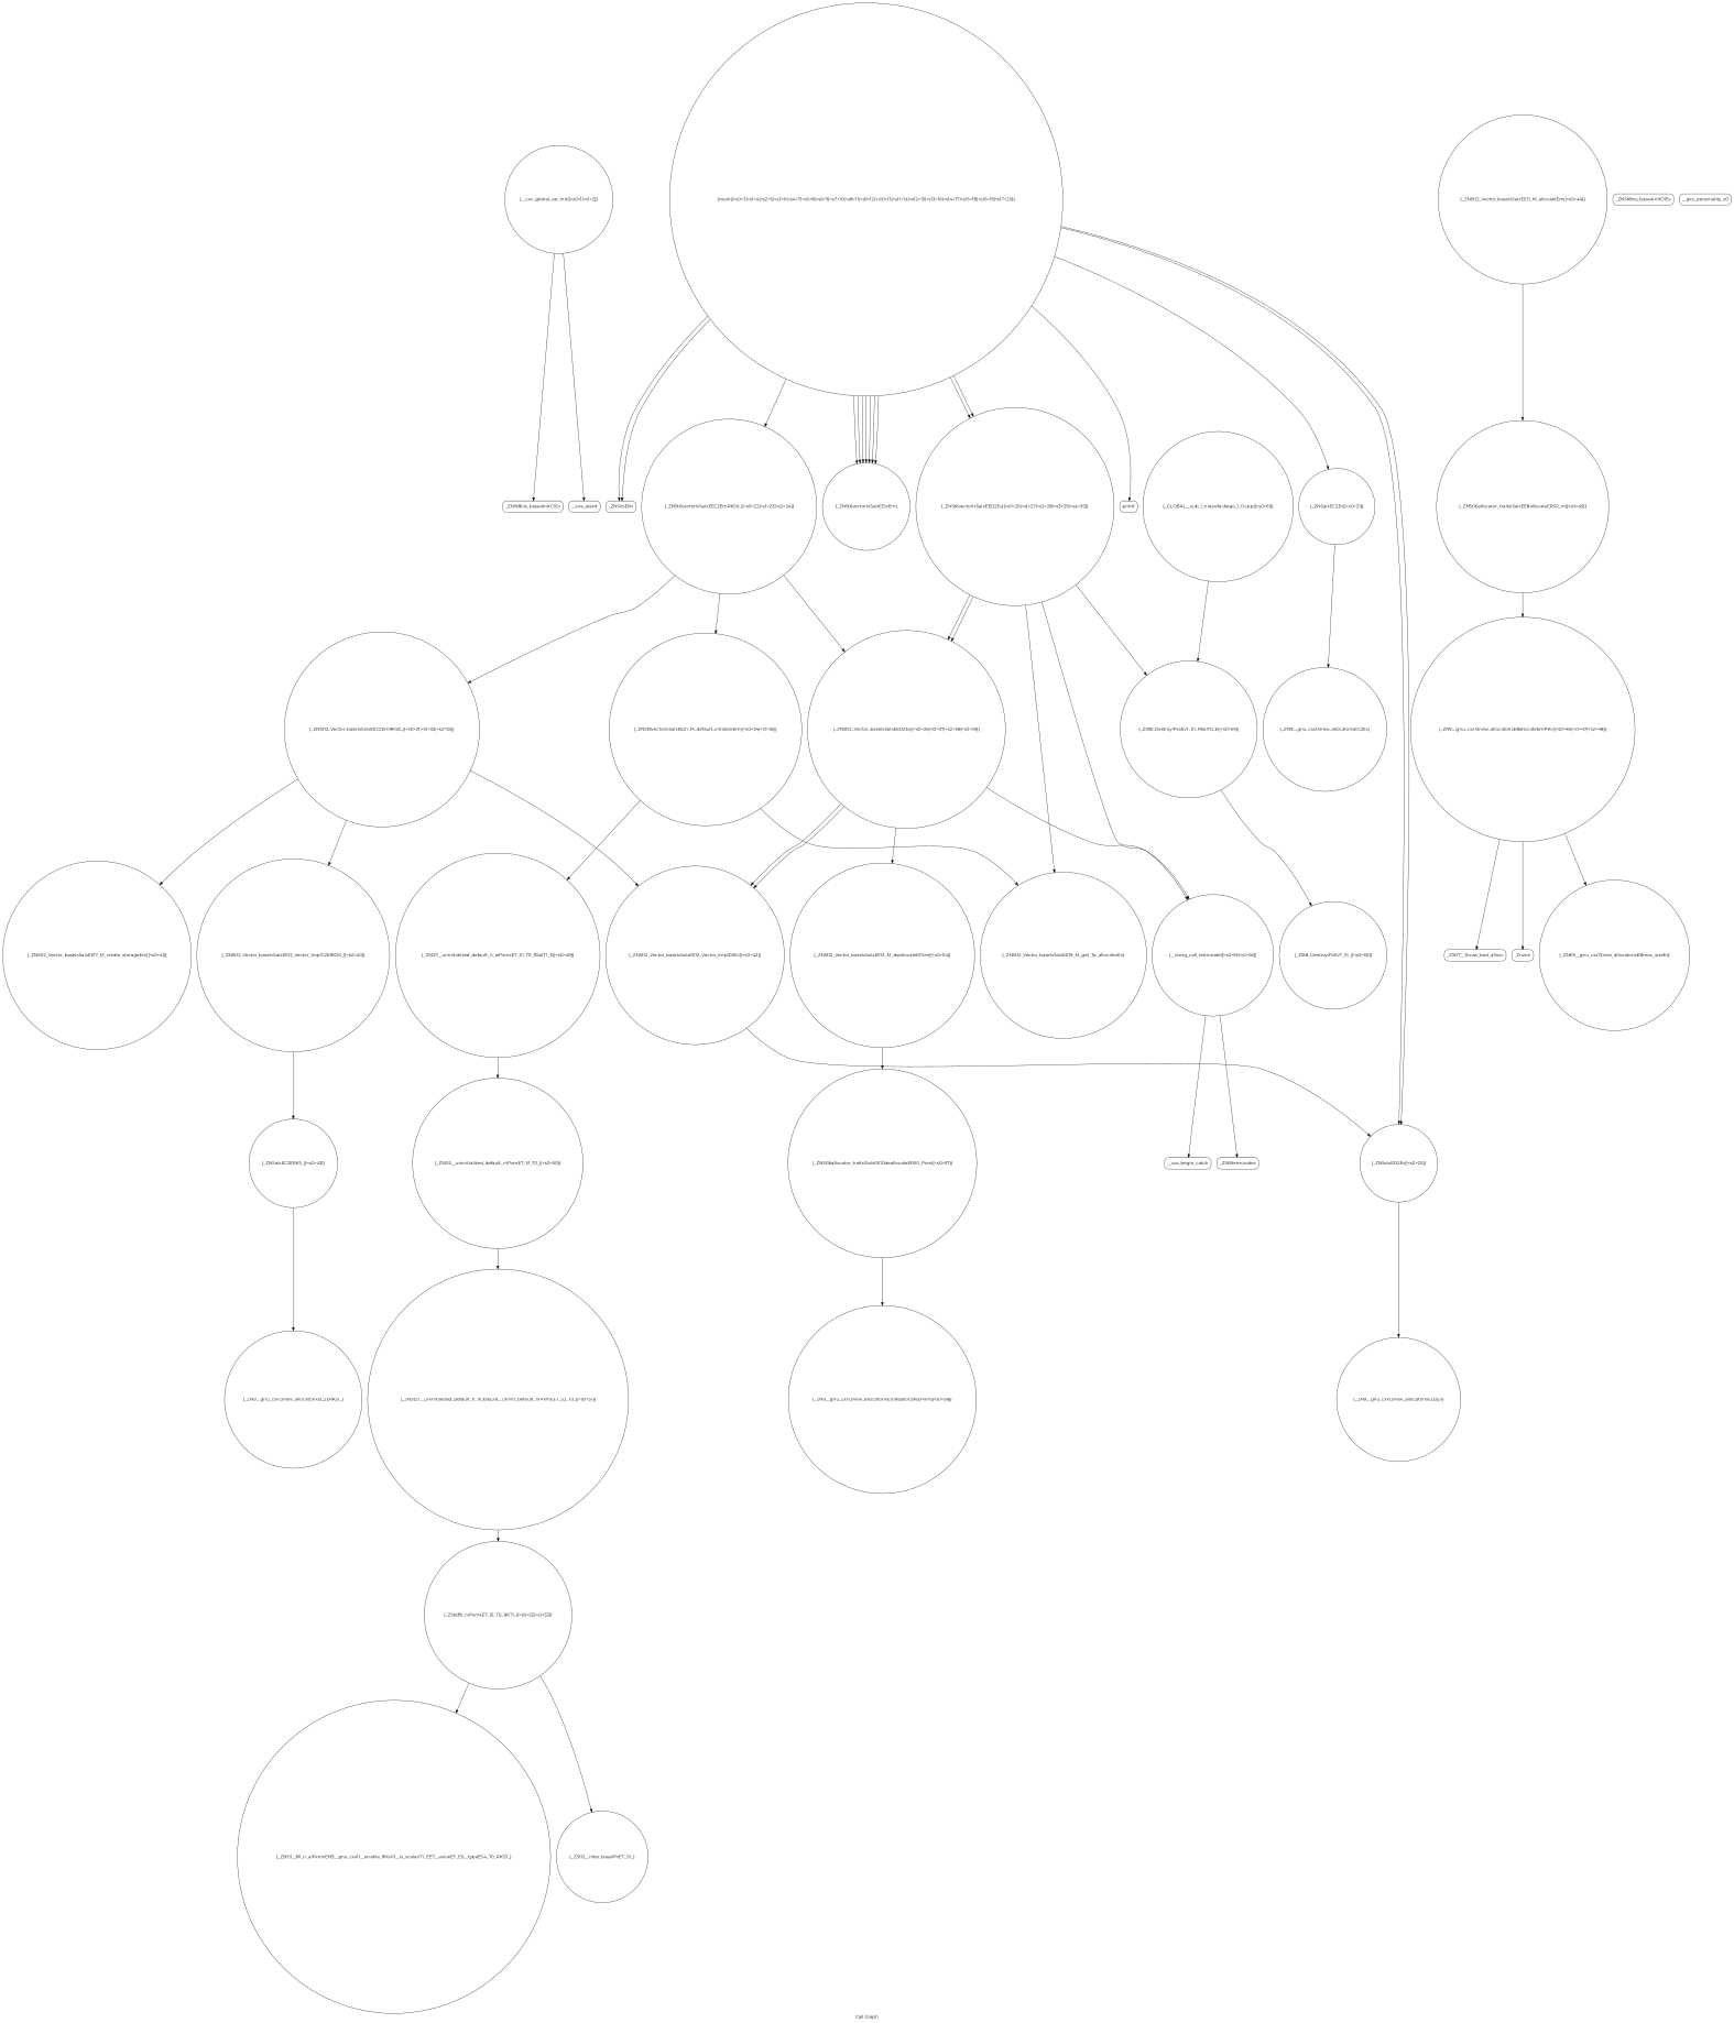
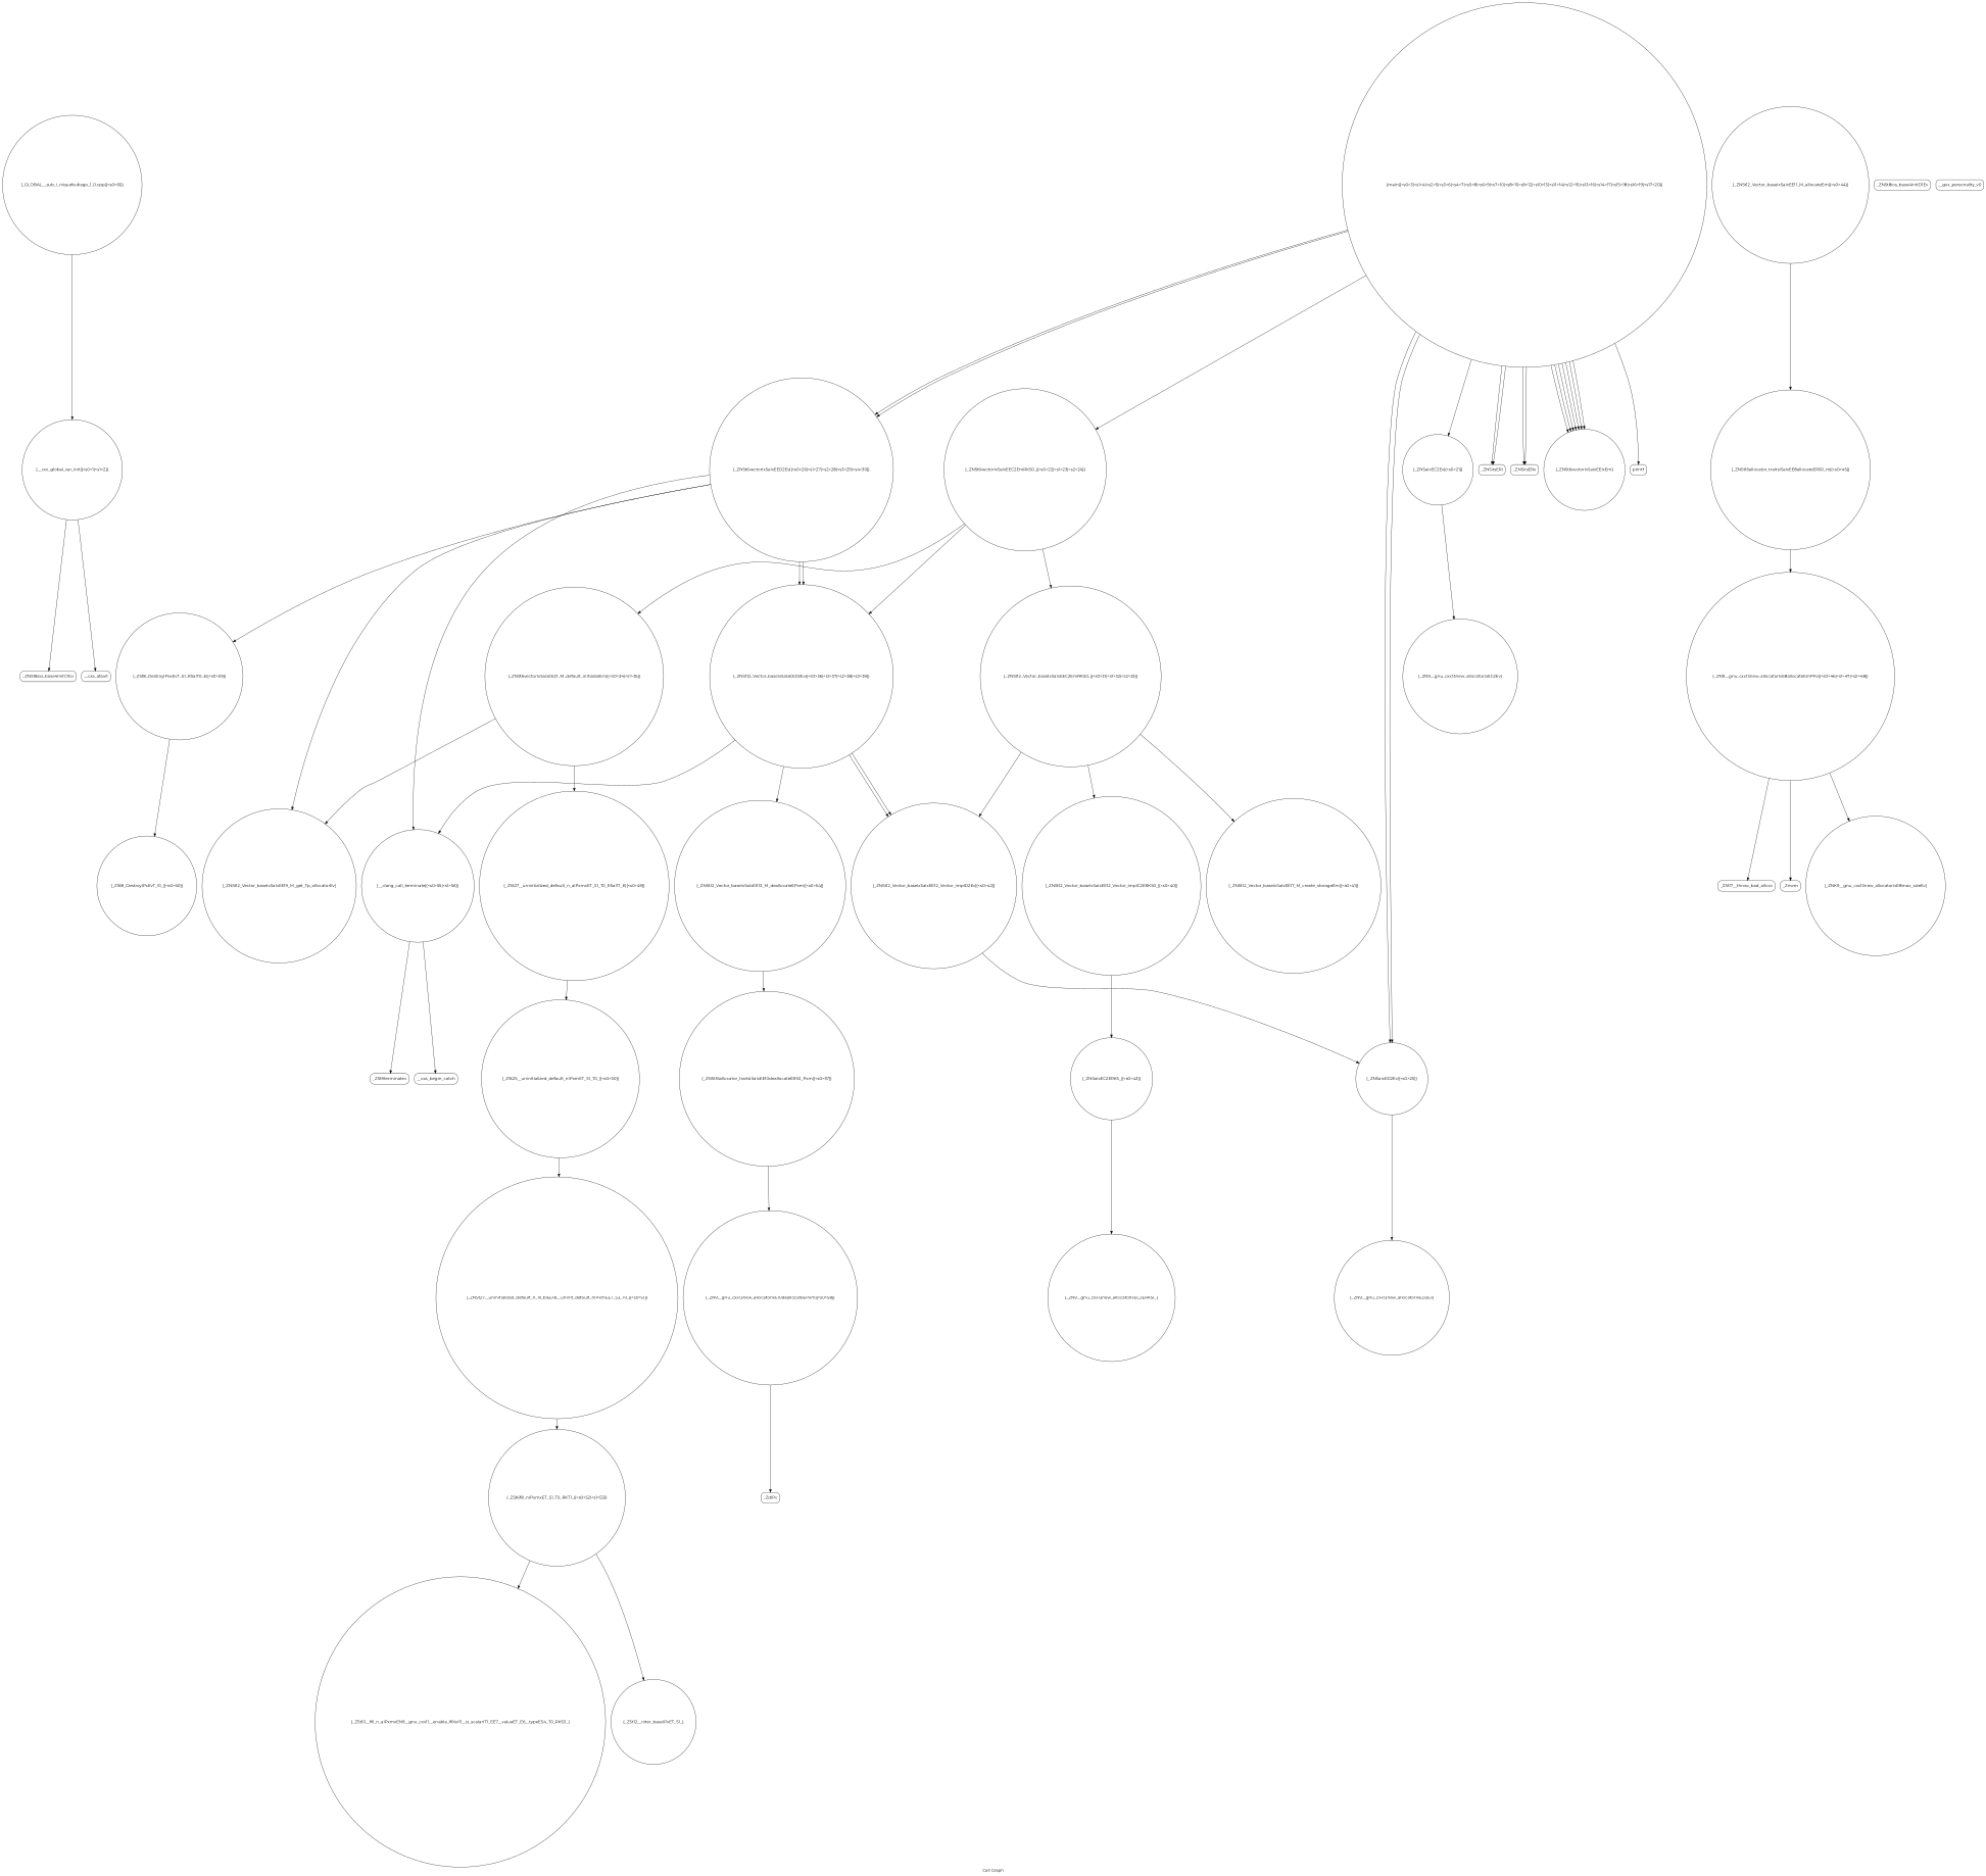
  digraph {
    fontname=Montserrat
    label="Call Graph"
    node [fontname=Montserrat shape=circle]
    edge [color=black fontname=Montserrat tailport=s0]
    n1 [label="{__cxx_global_var_init|{<s0>1|<s1>2}}"]
    n2 [label="{_ZNSt8ios_base4InitC1Ev}" shape=Mrecord]
    n3 [label="{__cxa_atexit}" shape=Mrecord]
    n4 [label="{_ZSt8_DestroyIPxEvT_S1_|{<s0>60}}"]
    n5 [label="{_ZNSaIxEC2Ev|{<s0>21}}"]
    n6 [label="{_ZN9__gnu_cxx13new_allocatorIxEC2Ev}"]
    n7 [label="{_ZNSt12_Vector_baseIxSaIxEE12_Vector_implD2Ev|{<s0>42}}"]
    n8 [label="{_ZNSaIxED2Ev|{<s0>25}}"]
    n9 [label="{_ZN9__gnu_cxx13new_allocatorIxED2Ev}"]
    n10 [label="{_ZSt17__throw_bad_allocv}" shape=Mrecord]
    n11 [label="{_ZSt10__fill_n_aIPxmxEN9__gnu_cxx11__enable_ifIXsr11__is_scalarIT1_EE7__valueET_E6__typeES4_T0_RKS3_}"]
    n12 [label="{_ZN9__gnu_cxx13new_allocatorIxE10deallocateEPxm|{<s0>58}}"]
+   n13 [label="{_ZdlPv}" shape=Mrecord]
    n14 [label="{main|{<s0>3|<s1>4|<s2>5|<s3>6|<s4>7|<s5>8|<s6>9|<s7>10|<s8>11|<s9>12|<s10>13|<s11>14|<s12>15|<s13>16|<s14>17|<s15>18|<s16>19|<s17>20}}"]
+   n15 [label="{_ZNSirsERi}" shape=Mrecord]
    n16 [label="{_ZNSirsERx}" shape=Mrecord]
    n17 [label="{_ZNSt6vectorIxSaIxEEC2EmRKS0_|{<s0>22|<s1>23|<s2>24}}"]
    n18 [label="{_ZNSt6vectorIxSaIxEEixEm}"]
    n19 [label="{_ZNSt6vectorIxSaIxEED2Ev|{<s0>26|<s1>27|<s2>28|<s3>29|<s4>30}}"]
    n20 [label="{printf}" shape=Mrecord]
    n21 [label="{_ZNSt12_Vector_baseIxSaIxEED2Ev|{<s0>36|<s1>37|<s2>38|<s3>39}}"]
    n22 [label="{_ZNSt12_Vector_baseIxSaIxEEC2EmRKS0_|{<s0>31|<s1>32|<s2>33}}"]
    n23 [label="{_ZNSt6vectorIxSaIxEE21_M_default_initializeEm|{<s0>34|<s1>35}}"]
    n24 [label="{__clang_call_terminate|{<s0>55|<s1>56}}"]
    n25 [label="{_ZSt8_DestroyIPxxEvT_S1_RSaIT0_E|{<s0>59}}"]
    n26 [label="{_ZNSt12_Vector_baseIxSaIxEE19_M_get_Tp_allocatorEv}"]
    n27 [label="{_ZNSt12_Vector_baseIxSaIxEE13_M_deallocateEPxm|{<s0>54}}"]
    n28 [label="{_ZNSt12_Vector_baseIxSaIxEE12_Vector_implC2ERKS0_|{<s0>40}}"]
    n29 [label="{_ZNSt12_Vector_baseIxSaIxEE17_M_create_storageEm|{<s0>41}}"]
    n30 [label="{_ZSt27__uninitialized_default_n_aIPxmxET_S1_T0_RSaIT1_E|{<s0>49}}"]
    n31 [label="{__cxa_begin_catch}" shape=Mrecord]
    n32 [label="{_ZSt9terminatev}" shape=Mrecord]
    n33 [label="{_ZNSt16allocator_traitsISaIxEE10deallocateERS0_Pxm|{<s0>57}}"]
    n34 [label="{_ZNSt16allocator_traitsISaIxEE8allocateERS0_m|{<s0>45}}"]
    n35 [label="{_ZN9__gnu_cxx13new_allocatorIxE8allocateEmPKv|{<s0>46|<s1>47|<s2>48}}"]
    n36 [label="{_Znwm}" shape=Mrecord]
    n37 [label="{_ZNK9__gnu_cxx13new_allocatorIxE8max_sizeEv}"]
    n38 [label="{_ZSt25__uninitialized_default_nIPxmET_S1_T0_|{<s0>50}}"]
    n39 [label="{_ZNSt27__uninitialized_default_n_1ILb1EE18__uninit_default_nIPxmEET_S3_T0_|{<s0>51}}"]
    n40 [label="{_ZSt6fill_nIPxmxET_S1_T0_RKT1_|{<s0>52|<s1>53}}"]
    n41 [label="{_ZSt12__niter_baseIPxET_S1_}"]
    n42 [label="{_ZNSaIxEC2ERKS_|{<s0>43}}"]
    n43 [label="{_ZN9__gnu_cxx13new_allocatorIxEC2ERKS1_}"]
    n44 [label="{_ZNSt8ios_base4InitD1Ev}" shape=Mrecord]
    n45 [label="{_GLOBAL__sub_I_niquefa.diego_1_0.cpp|{<s0>61}}"]
    n46 [label="{__gxx_personality_v0}" shape=Mrecord]
    n47 [label="{_ZNSt12_Vector_baseIxSaIxEE11_M_allocateEm|{<s0>44}}"]
    n1 -> n2
    n1 -> n3 [tailport=s1]
    n5 -> n6
    n7 -> n8
    n8 -> n9
+   n12 -> n13
    n14 -> n5 [tailport=s3]
    n14 -> n8 [tailport=s5]
    n14 -> n8 [tailport=s8]
+   n14 -> n15
+   n14 -> n15 [tailport=s1]
    n14 -> n16 [tailport=s2]
    n14 -> n16 [tailport=s7]
    n14 -> n17 [tailport=s4]
    n14 -> n18 [tailport=s6]
    n14 -> n18 [tailport=s10]
    n14 -> n18 [tailport=s11]
    n14 -> n18 [tailport=s12]
    n14 -> n18 [tailport=s13]
    n14 -> n18 [tailport=s14]
    n14 -> n18 [tailport=s15]
    n14 -> n19 [tailport=s9]
    n14 -> n19 [tailport=s17]
    n14 -> n20 [tailport=s16]
    n17 -> n21 [tailport=s2]
    n17 -> n22
    n17 -> n23 [tailport=s1]
    n19 -> n21 [tailport=s2]
    n19 -> n21 [tailport=s3]
    n19 -> n24 [tailport=s4]
    n19 -> n25 [tailport=s1]
    n19 -> n26
    n21 -> n7 [tailport=s1]
    n21 -> n7 [tailport=s2]
    n21 -> n24 [tailport=s3]
    n21 -> n27
    n22 -> n7 [tailport=s2]
    n22 -> n28
    n22 -> n29 [tailport=s1]
    n23 -> n26
    n23 -> n30 [tailport=s1]
    n24 -> n31
    n24 -> n32 [tailport=s1]
    n25 -> n4
    n27 -> n33
    n28 -> n42
    n30 -> n38
    n33 -> n12
    n34 -> n35
    n35 -> n10 [tailport=s1]
    n35 -> n36 [tailport=s2]
    n35 -> n37
    n38 -> n39
    n39 -> n40
    n40 -> n11 [tailport=s1]
    n40 -> n41
    n42 -> n43
-   n45 -> n25
+   n45 -> n1
    n47 -> n34
  }
